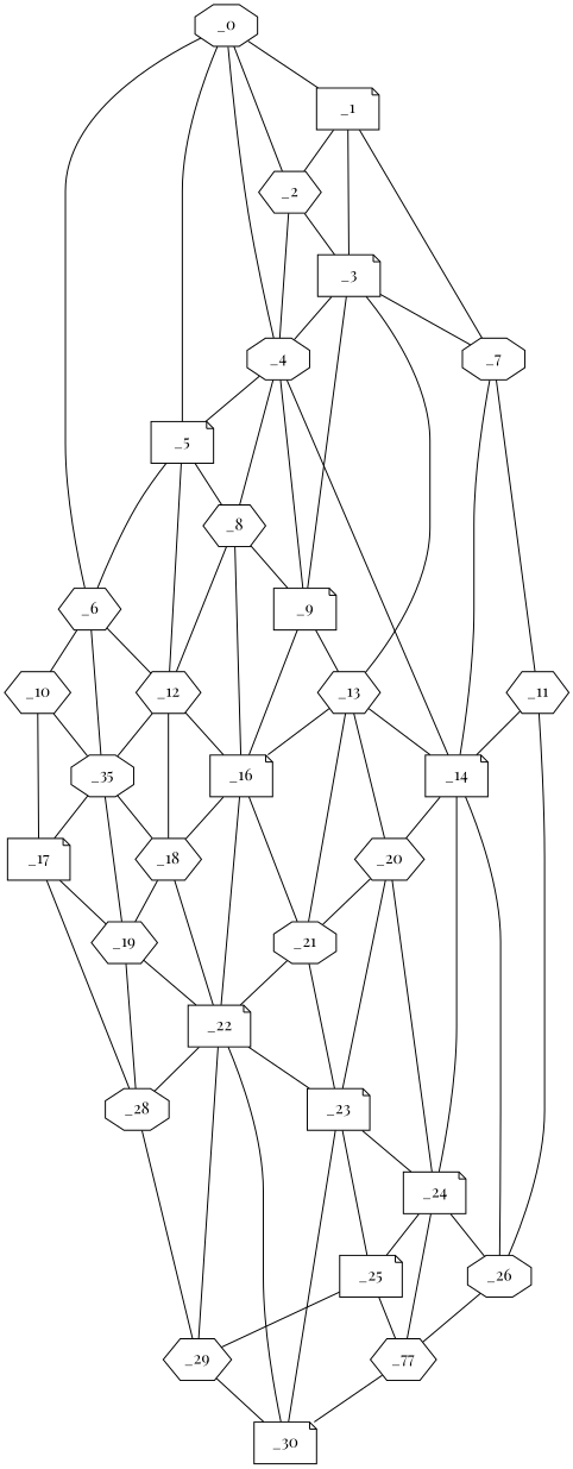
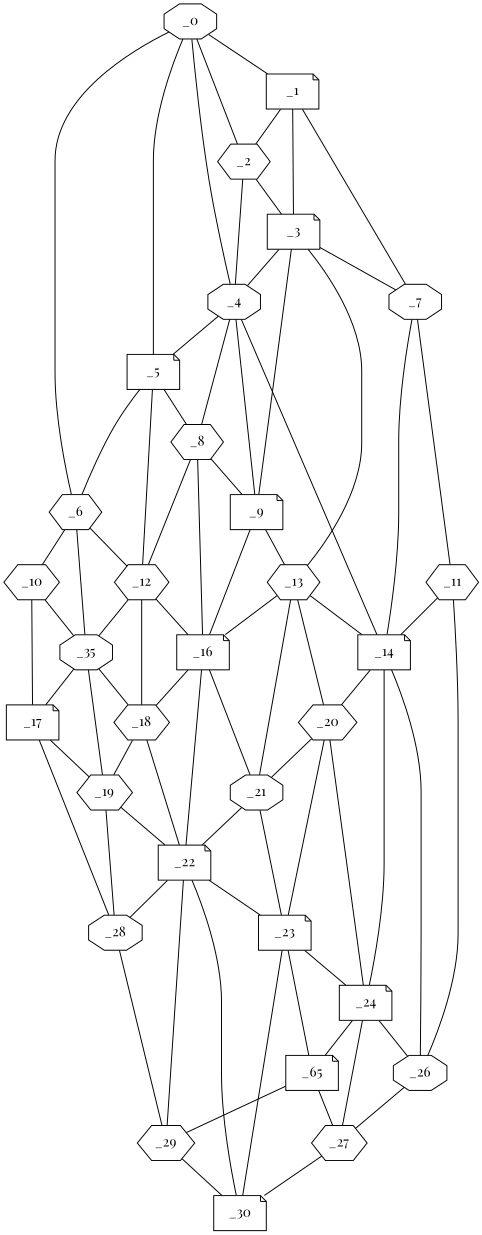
  graph {
    fontname="Playfair Display"
    node [fontname="Playfair Display" shape=note x=35 y=16]
    edge [fontname="Playfair Display" valence=2]
    _0 [shape=octagon x=16 y=65]
    _1 [x=26]
    _2 [shape=hexagon x=27 y=43]
    _4 [shape=octagon y=48]
    _5 [y=73]
    _6 [shape=hexagon x=40 y=93]
    _3 [y=29]
    _7 [shape=octagon x=43 y=8]
    _9 [x=50 y=49]
    _8 [shape=hexagon x=44 y=63]
    _14 [x=56]
    _12 [shape=hexagon x=51 y=70]
    _10 [shape=hexagon x=50 y=99]
    n14 [label=_35 shape=octagon x=56 y=94]
    _13 [shape=hexagon x=54 y=48]
    _11 [shape=hexagon x=51 y=7]
    _16 [x=58 y=67]
    _18 [shape=hexagon x=67 y=72]
    _17 [x=66 y=100]
    _19 [shape=hexagon x=70 y=76]
    _20 [shape=hexagon x=73 y=40]
    _21 [shape=octagon x=73 y=48]
    _26 [shape=octagon x=100 y=11]
    _24 [x=94 y=28]
    _22 [x=78 y=66]
    _23 [x=92 y=46]
-   _27 [shape=hexagon x=102 label=_77]
-   _25 [x=98 y=40]
+   _27 [shape=hexagon x=102]
+   _25 [x=98 y=40 label=_65]
    _28 [shape=octagon x=107 y=98]
    _29 [shape=hexagon x=115 y=81]
    _30 [x=116 y=62]
    _0 -- _1 [valence=1]
    _0 -- _2 [valence=1]
    _0 -- _4
    _0 -- _5
    _0 -- _6 [valence=1]
    _1 -- _2 [valence=1]
    _1 -- _3
    _1 -- _7 [valence=1]
    _2 -- _4
    _2 -- _3
    _4 -- _5
    _4 -- _9
    _4 -- _8 [valence=1]
    _4 -- _14
    _5 -- _6
    _5 -- _8
    _5 -- _12 [valence=1]
    _6 -- _12
    _6 -- _10 [valence=1]
    _6 -- n14 [valence=1]
    _3 -- _4 [valence=1]
    _3 -- _7 [valence=1]
    _3 -- _9
    _3 -- _13 [valence=1]
    _7 -- _14
    _7 -- _11 [valence=1]
    _9 -- _13 [valence=1]
    _9 -- _16
    _8 -- _9
    _8 -- _12
    _8 -- _16
    _14 -- _20
    _14 -- _26
    _14 -- _24 [valence=1]
    _12 -- n14 [valence=1]
    _12 -- _16
    _12 -- _18
    _10 -- n14
    _10 -- _17 [valence=1]
    n14 -- _18
    n14 -- _17 [valence=1]
    n14 -- _19 [valence=1]
    _13 -- _14
    _13 -- _16
    _13 -- _20
    _13 -- _21
    _11 -- _14
    _11 -- _26 [valence=1]
    _16 -- _18 [valence=1]
    _16 -- _21
    _16 -- _22
    _18 -- _19
    _18 -- _22
    _17 -- _19
    _17 -- _28 [valence=1]
    _19 -- _22
    _19 -- _28
    _20 -- _21
    _20 -- _24
    _20 -- _23 [valence=1]
    _21 -- _22
    _21 -- _23 [valence=1]
    _26 -- _27 [valence=1]
    _24 -- _26
    _24 -- _27
    _24 -- _25 [valence=1]
    _22 -- _23
    _22 -- _28
    _22 -- _29
    _22 -- _30
    _23 -- _24
    _23 -- _25
    _23 -- _30
    _27 -- _30 [valence=1]
    _25 -- _27
    _25 -- _29 [valence=1]
    _28 -- _29 [valence=1]
    _29 -- _30 [valence=1]
  }
